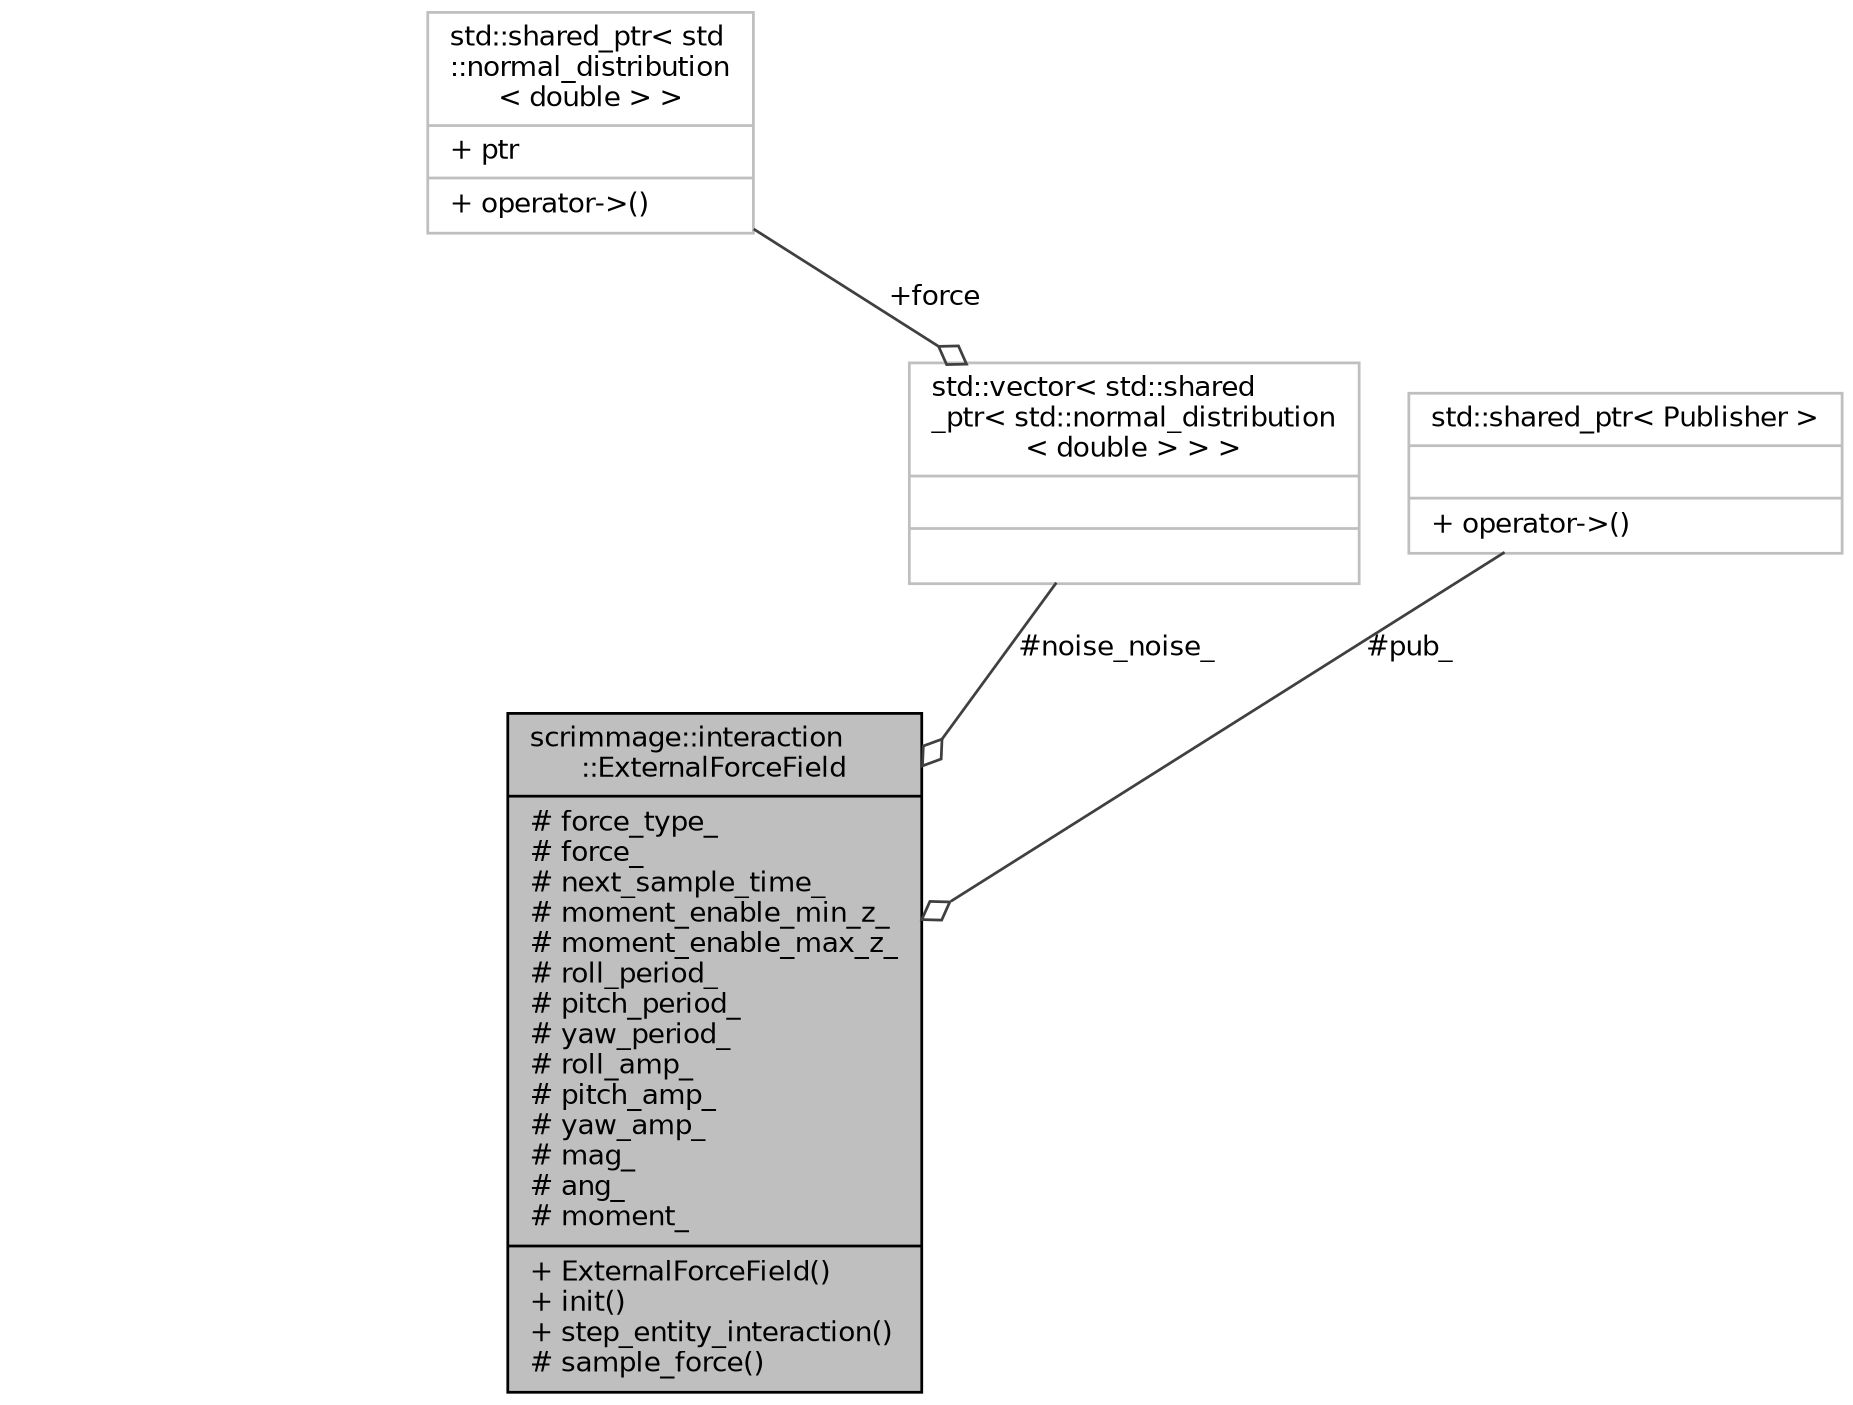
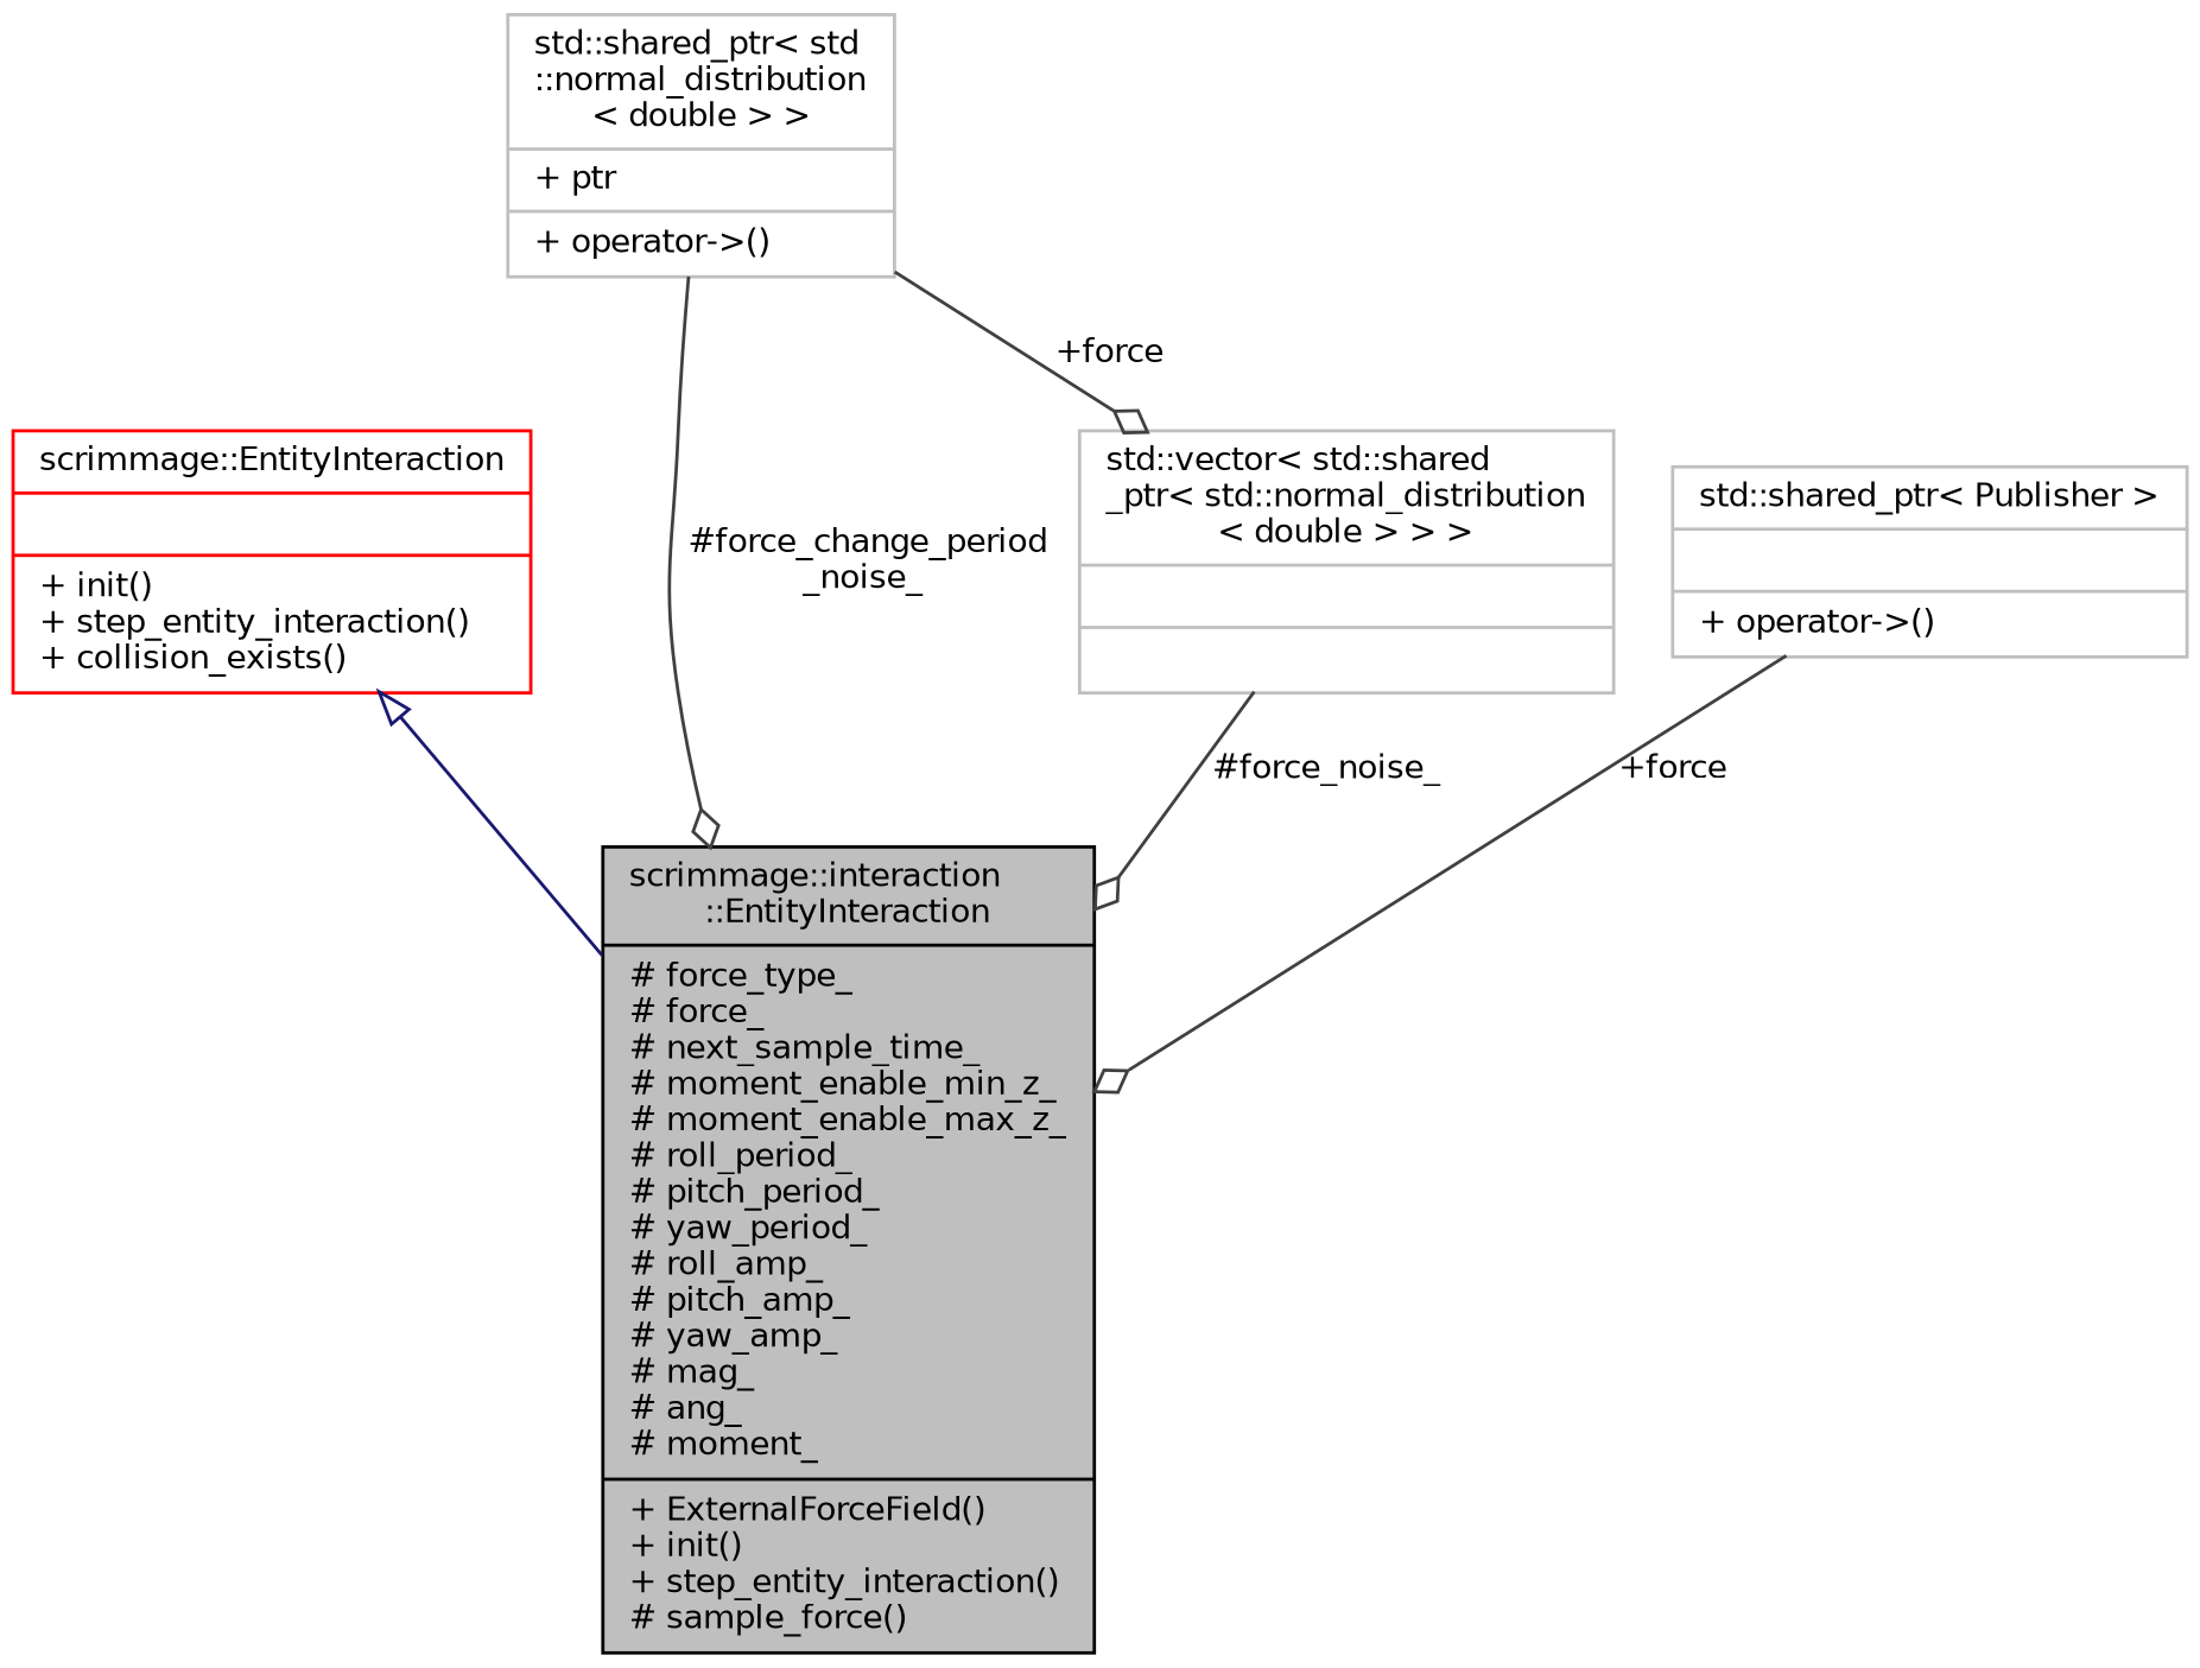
  digraph {
    node [color=grey75 fillcolor=white fontname=Helvetica fontsize=10 shape=record style=filled]
    edge [color=grey25 fontname=Helvetica fontsize=10 labelfontname=Helvetica labelfontsize=10 style=solid arrowhead=odiamond]
-   n1 [color=black fillcolor=grey75 fontcolor=black height=0.2 label="{scrimmage::interaction\l::ExternalForceField\n|# force_type_\l# force_\l# next_sample_time_\l# moment_enable_min_z_\l# moment_enable_max_z_\l# roll_period_\l# pitch_period_\l# yaw_period_\l# roll_amp_\l# pitch_amp_\l# yaw_amp_\l# mag_\l# ang_\l# moment_\l|+ ExternalForceField()\l+ init()\l+ step_entity_interaction()\l# sample_force()\l}" width=0.4]
+   n1 [color=black fillcolor=grey75 fontcolor=black height=0.2 label="{scrimmage::interaction\l::EntityInteraction\n|# force_type_\l# force_\l# next_sample_time_\l# moment_enable_min_z_\l# moment_enable_max_z_\l# roll_period_\l# pitch_period_\l# yaw_period_\l# roll_amp_\l# pitch_amp_\l# yaw_amp_\l# mag_\l# ang_\l# moment_\l|+ ExternalForceField()\l+ init()\l+ step_entity_interaction()\l# sample_force()\l}" width=0.4]
+   n2 [color=red height=0.2 label="{scrimmage::EntityInteraction\n||+ init()\l+ step_entity_interaction()\l+ collision_exists()\l}" width=0.4]
    n3 [height=0.2 label="{std::vector\< std::shared\l_ptr\< std::normal_distribution\l\< double \> \> \>\n||}" width=0.4]
    n4 [height=0.2 label="{std::shared_ptr\< std\l::normal_distribution\l\< double \> \>\n|+ ptr\l|+ operator-\>()\l}" width=0.4]
    n5 [height=0.2 label="{std::shared_ptr\< Publisher \>\n||+ operator-\>()\l}" width=0.4]
-   n3 -> n1 [label=" #noise_noise_"]
+   n2 -> n1 [arrowtail=onormal color=midnightblue dir=back arrowhead=""]
+   n3 -> n1 [label=" #force_noise_"]
+   n4 -> n1 [label=" #force_change_period\l_noise_"]
    n4 -> n3 [label=" +force"]
-   n5 -> n1 [label=" #pub_"]
+   n5 -> n1 [label=" +force"]
  }
